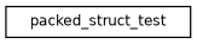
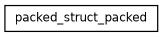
  digraph {
    rankdir=LR
-   n1 [color=black fillcolor=white fontname=Helvetica fontsize=10 height=0.2 label=packed_struct_test shape=record style=filled width=0.4]
+   n1 [color=black fillcolor=white fontname=Helvetica fontsize=10 height=0.2 label=packed_struct_packed shape=record style=filled width=0.4]
  }
